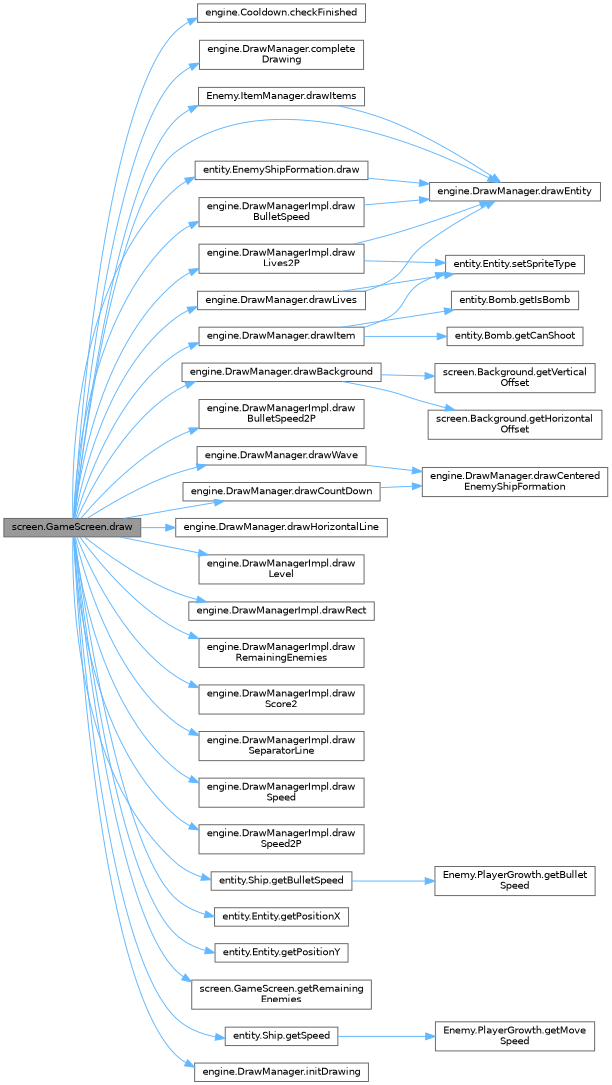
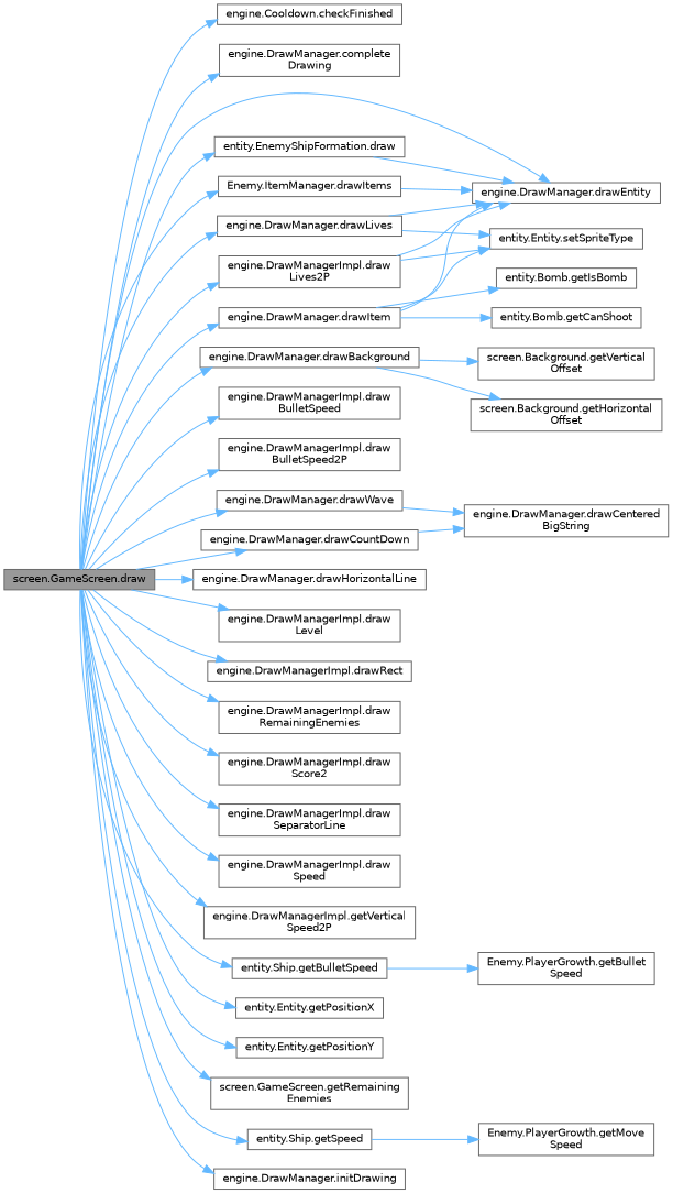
  digraph {
    rankdir=LR
    node [color=grey40 fillcolor=white fontname=Helvetica fontsize=10 shape=box style=filled]
    edge [color=steelblue1 fontname=Helvetica fontsize=10 labelfontname=Helvetica labelfontsize=10 style=solid]
    n1 [color=gray40 fillcolor=grey60 fontcolor=black height=0.2 label="screen.GameScreen.draw" width=0.4]
    n2 [height=0.2 label="engine.Cooldown.checkFinished" width=0.4]
    n3 [height=0.2 label="engine.DrawManager.complete\lDrawing" width=0.4]
    n4 [height=0.2 label="entity.EnemyShipFormation.draw" width=0.4]
    n5 [height=0.2 label="engine.DrawManager.drawEntity" width=0.4]
    n6 [height=0.2 label="engine.DrawManager.drawBackground" width=0.4]
    n7 [height=0.2 label="engine.DrawManagerImpl.draw\lBulletSpeed" width=0.4]
    n8 [height=0.2 label="engine.DrawManagerImpl.draw\lBulletSpeed2P" width=0.4]
    n9 [height=0.2 label="engine.DrawManager.drawCountDown" width=0.4]
    n10 [height=0.2 label="engine.DrawManager.drawHorizontalLine" width=0.4]
    n11 [height=0.2 label="engine.DrawManager.drawItem" width=0.4]
    n12 [height=0.2 label="Enemy.ItemManager.drawItems" width=0.4]
    n13 [height=0.2 label="engine.DrawManagerImpl.draw\lLevel" width=0.4]
    n14 [height=0.2 label="engine.DrawManager.drawLives" width=0.4]
    n15 [height=0.2 label="engine.DrawManagerImpl.draw\lLives2P" width=0.4]
    n16 [height=0.2 label="engine.DrawManagerImpl.drawRect" width=0.4]
    n17 [height=0.2 label="engine.DrawManagerImpl.draw\lRemainingEnemies" width=0.4]
    n18 [height=0.2 label="engine.DrawManagerImpl.draw\lScore2" width=0.4]
    n19 [height=0.2 label="engine.DrawManagerImpl.draw\lSeparatorLine" width=0.4]
    n20 [height=0.2 label="engine.DrawManagerImpl.draw\lSpeed" width=0.4]
-   n21 [height=0.2 label="engine.DrawManagerImpl.draw\lSpeed2P" width=0.4]
+   n21 [height=0.2 label="engine.DrawManagerImpl.getVertical\lSpeed2P" width=0.4]
    n22 [height=0.2 label="engine.DrawManager.drawWave" width=0.4]
    n23 [height=0.2 label="entity.Ship.getBulletSpeed" width=0.4]
    n24 [height=0.2 label="entity.Entity.getPositionX" width=0.4]
    n25 [height=0.2 label="entity.Entity.getPositionY" width=0.4]
    n26 [height=0.2 label="screen.GameScreen.getRemaining\lEnemies" width=0.4]
    n27 [height=0.2 label="entity.Ship.getSpeed" width=0.4]
    n28 [height=0.2 label="engine.DrawManager.initDrawing" width=0.4]
    n29 [height=0.2 label="screen.Background.getHorizontal\lOffset" width=0.4]
    n30 [height=0.2 label="screen.Background.getVertical\lOffset" width=0.4]
-   n31 [height=0.2 label="engine.DrawManager.drawCentered\lEnemyShipFormation" width=0.4]
+   n31 [height=0.2 label="engine.DrawManager.drawCentered\lBigString" width=0.4]
    n32 [height=0.2 label="entity.Bomb.getCanShoot" width=0.4]
    n33 [height=0.2 label="entity.Bomb.getIsBomb" width=0.4]
    n34 [height=0.2 label="entity.Entity.setSpriteType" width=0.4]
    n35 [height=0.2 label="Enemy.PlayerGrowth.getBullet\lSpeed" width=0.4]
    n36 [height=0.2 label="Enemy.PlayerGrowth.getMove\lSpeed" width=0.4]
    n1 -> n2
    n1 -> n3
    n1 -> n4
    n1 -> n5
    n1 -> n6
    n1 -> n7
    n1 -> n8
    n1 -> n9
    n1 -> n10
    n1 -> n11
    n1 -> n12
    n1 -> n13
    n1 -> n14
    n1 -> n15
    n1 -> n16
    n1 -> n17
    n1 -> n18
    n1 -> n19
    n1 -> n20
    n1 -> n21
    n1 -> n22
    n1 -> n23
    n1 -> n24
    n1 -> n25
    n1 -> n26
    n1 -> n27
    n1 -> n28
    n4 -> n5
    n6 -> n29
    n6 -> n30
    n9 -> n31
-   n7 -> n5
+   n11 -> n5
    n11 -> n32
    n11 -> n33
    n11 -> n34
    n12 -> n5
    n14 -> n5
    n14 -> n34
    n15 -> n5
    n15 -> n34
    n22 -> n31
    n23 -> n35
    n27 -> n36
  }
